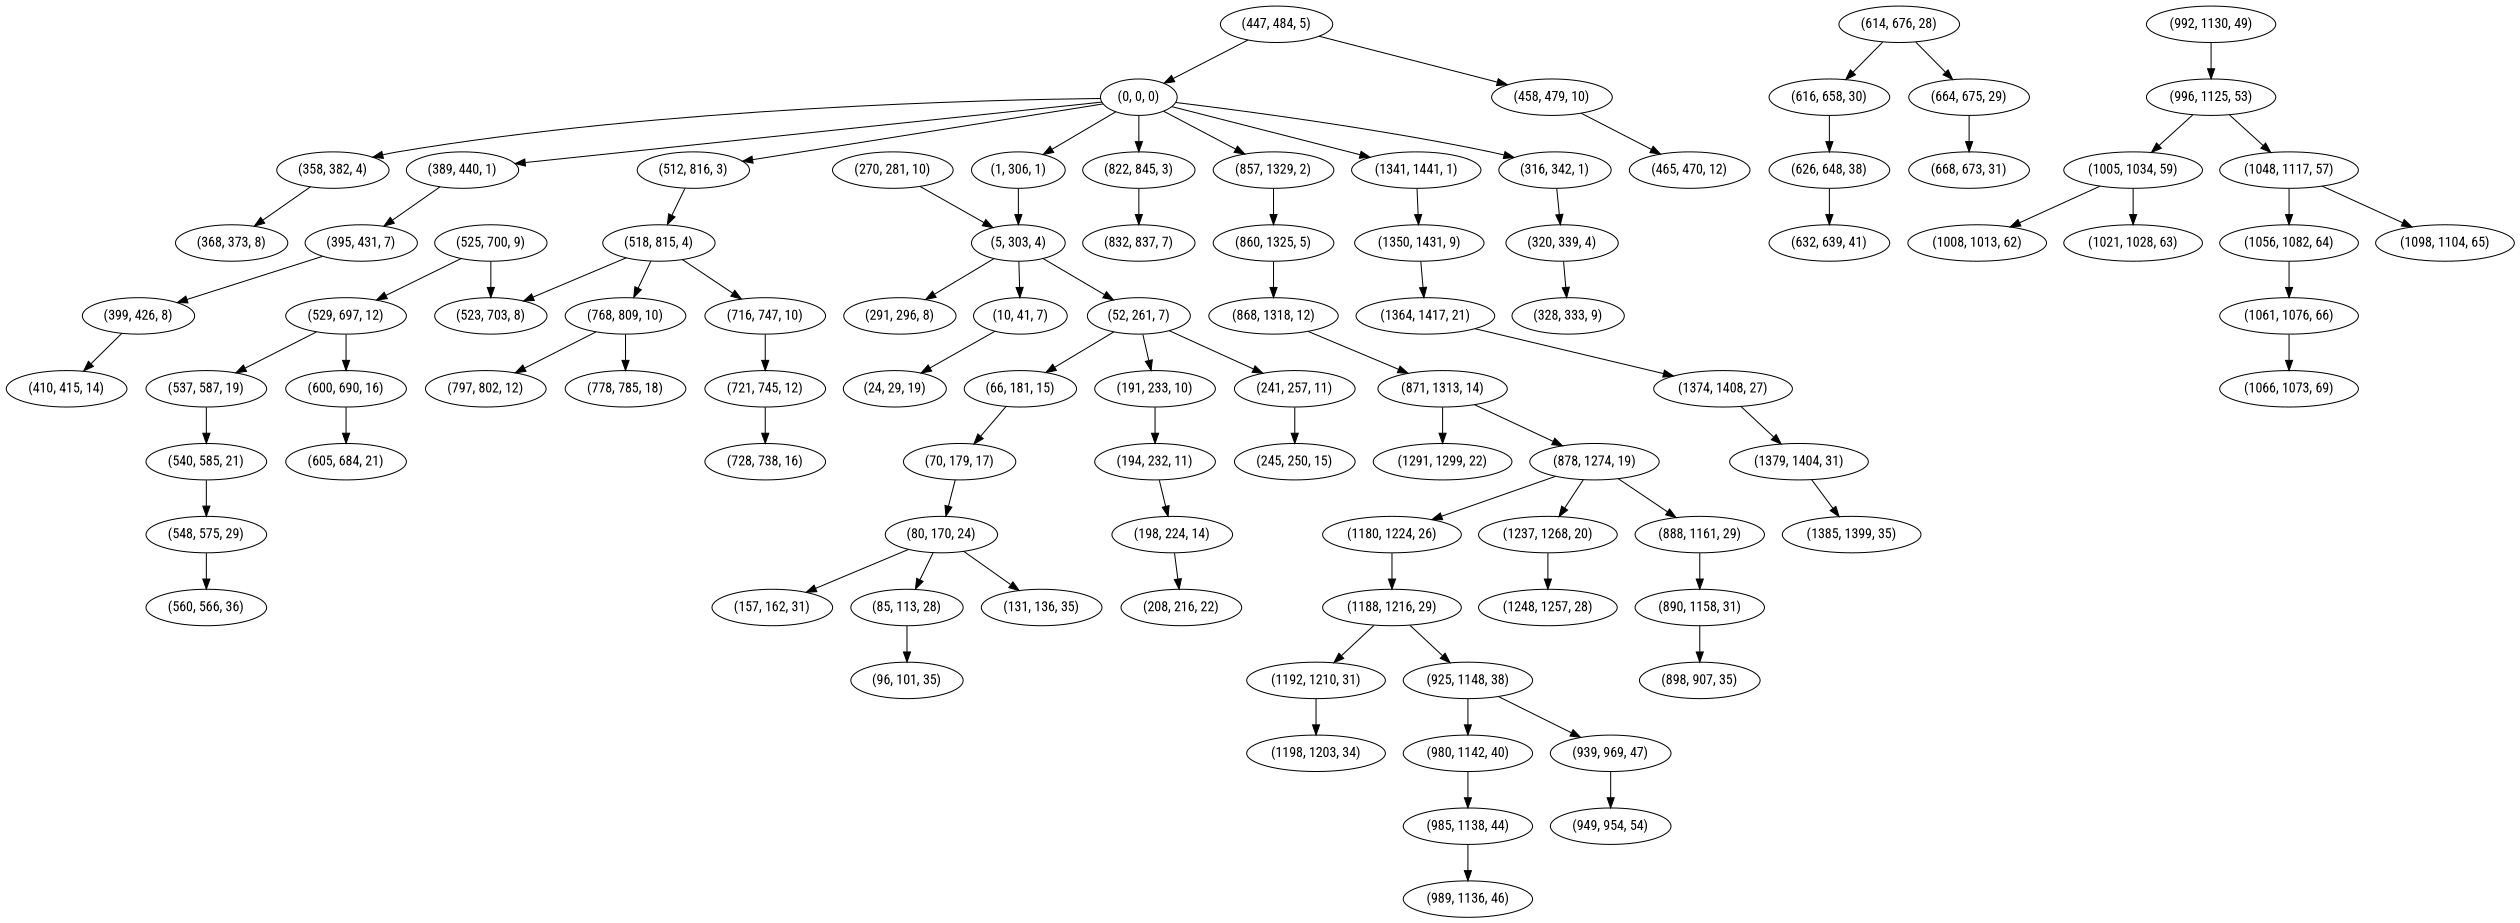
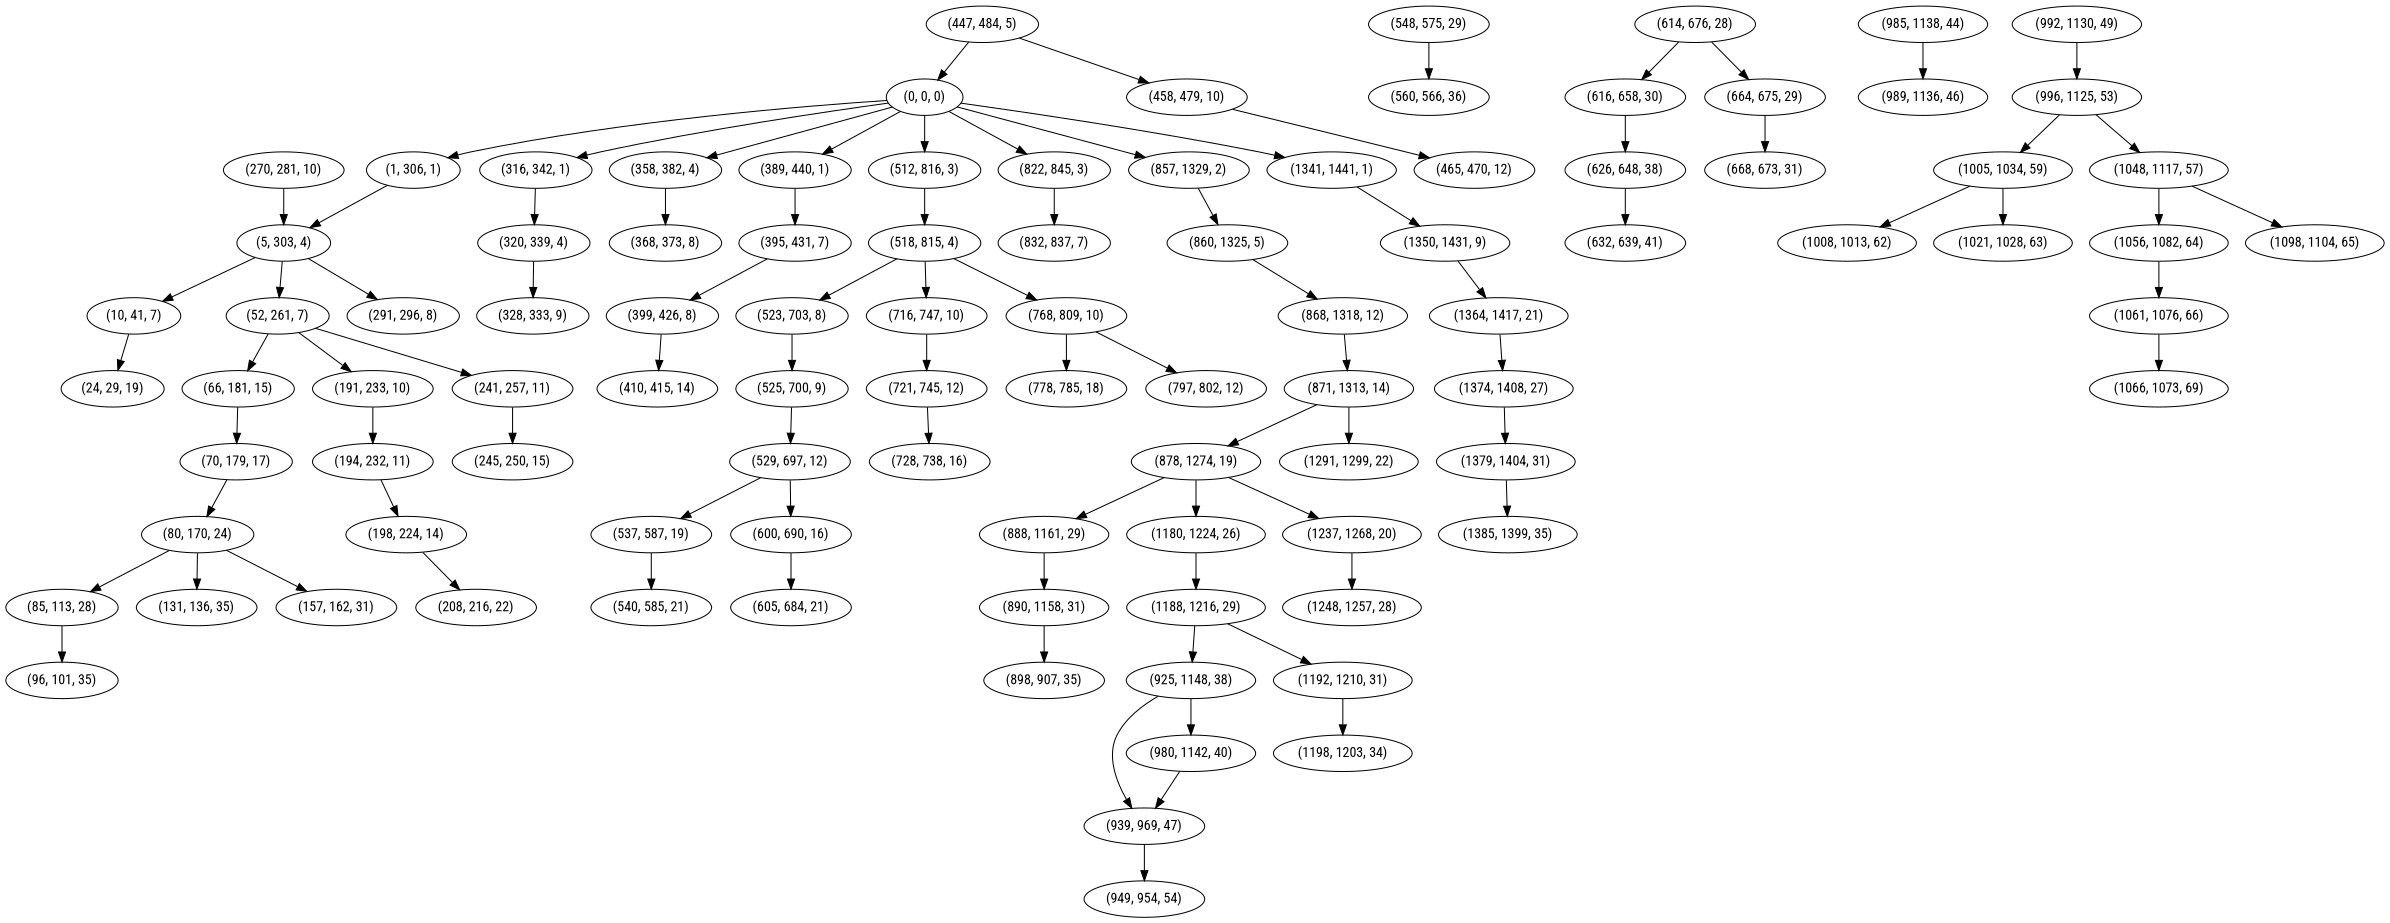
  digraph {
    fontname="Roboto Condensed"
    node [fontname="Roboto Condensed"]
    edge [fontname="Roboto Condensed"]
    "(0, 0, 0)"
    "(1, 306, 1)"
    "(316, 342, 1)"
    "(358, 382, 4)"
    "(389, 440, 1)"
    "(512, 816, 3)"
    "(822, 845, 3)"
    "(857, 1329, 2)"
    "(1341, 1441, 1)"
    "(5, 303, 4)"
    "(320, 339, 4)"
    "(368, 373, 8)"
    "(395, 431, 7)"
    "(447, 484, 5)"
    "(458, 479, 10)"
    "(518, 815, 4)"
    "(832, 837, 7)"
    "(860, 1325, 5)"
    "(1350, 1431, 9)"
    "(10, 41, 7)"
    "(52, 261, 7)"
    "(291, 296, 8)"
    "(24, 29, 19)"
    "(66, 181, 15)"
    "(191, 233, 10)"
    "(241, 257, 11)"
    "(270, 281, 10)"
    "(70, 179, 17)"
    "(194, 232, 11)"
    "(245, 250, 15)"
    "(80, 170, 24)"
    "(85, 113, 28)"
    "(131, 136, 35)"
    "(157, 162, 31)"
    "(96, 101, 35)"
    "(198, 224, 14)"
    "(208, 216, 22)"
    "(328, 333, 9)"
    "(399, 426, 8)"
    "(410, 415, 14)"
    "(465, 470, 12)"
    "(523, 703, 8)"
    "(716, 747, 10)"
    "(768, 809, 10)"
    "(525, 700, 9)"
    "(721, 745, 12)"
    "(778, 785, 18)"
    "(797, 802, 12)"
    "(529, 697, 12)"
    "(537, 587, 19)"
    "(600, 690, 16)"
    "(540, 585, 21)"
    "(605, 684, 21)"
    "(548, 575, 29)"
    "(560, 566, 36)"
    "(614, 676, 28)"
    "(616, 658, 30)"
    "(664, 675, 29)"
    "(626, 648, 38)"
    "(668, 673, 31)"
    "(632, 639, 41)"
    "(728, 738, 16)"
    "(868, 1318, 12)"
    "(871, 1313, 14)"
    "(878, 1274, 19)"
    "(1291, 1299, 22)"
    "(888, 1161, 29)"
    "(1180, 1224, 26)"
    "(1237, 1268, 20)"
    "(890, 1158, 31)"
    "(1188, 1216, 29)"
    "(1248, 1257, 28)"
    "(898, 907, 35)"
    "(925, 1148, 38)"
    "(939, 969, 47)"
    "(980, 1142, 40)"
    "(949, 954, 54)"
    "(985, 1138, 44)"
    "(989, 1136, 46)"
    "(992, 1130, 49)"
    "(996, 1125, 53)"
    "(1005, 1034, 59)"
    "(1048, 1117, 57)"
    "(1008, 1013, 62)"
    "(1021, 1028, 63)"
    "(1056, 1082, 64)"
    "(1098, 1104, 65)"
    "(1061, 1076, 66)"
    "(1066, 1073, 69)"
    "(1192, 1210, 31)"
    "(1198, 1203, 34)"
    "(1364, 1417, 21)"
    "(1374, 1408, 27)"
    "(1379, 1404, 31)"
    "(1385, 1399, 35)"
    "(0, 0, 0)" -> "(1, 306, 1)"
    "(0, 0, 0)" -> "(316, 342, 1)"
    "(0, 0, 0)" -> "(358, 382, 4)"
    "(0, 0, 0)" -> "(389, 440, 1)"
    "(0, 0, 0)" -> "(512, 816, 3)"
    "(0, 0, 0)" -> "(822, 845, 3)"
    "(0, 0, 0)" -> "(857, 1329, 2)"
    "(0, 0, 0)" -> "(1341, 1441, 1)"
    "(1, 306, 1)" -> "(5, 303, 4)"
    "(316, 342, 1)" -> "(320, 339, 4)"
    "(358, 382, 4)" -> "(368, 373, 8)"
    "(389, 440, 1)" -> "(395, 431, 7)"
    "(512, 816, 3)" -> "(518, 815, 4)"
    "(822, 845, 3)" -> "(832, 837, 7)"
    "(857, 1329, 2)" -> "(860, 1325, 5)"
    "(1341, 1441, 1)" -> "(1350, 1431, 9)"
    "(5, 303, 4)" -> "(10, 41, 7)"
    "(5, 303, 4)" -> "(52, 261, 7)"
    "(5, 303, 4)" -> "(291, 296, 8)"
    "(320, 339, 4)" -> "(328, 333, 9)"
    "(395, 431, 7)" -> "(399, 426, 8)"
    "(447, 484, 5)" -> "(0, 0, 0)"
    "(447, 484, 5)" -> "(458, 479, 10)"
    "(458, 479, 10)" -> "(465, 470, 12)"
    "(518, 815, 4)" -> "(523, 703, 8)"
    "(518, 815, 4)" -> "(716, 747, 10)"
    "(518, 815, 4)" -> "(768, 809, 10)"
    "(860, 1325, 5)" -> "(868, 1318, 12)"
    "(1350, 1431, 9)" -> "(1364, 1417, 21)"
    "(10, 41, 7)" -> "(24, 29, 19)"
    "(52, 261, 7)" -> "(66, 181, 15)"
    "(52, 261, 7)" -> "(191, 233, 10)"
    "(52, 261, 7)" -> "(241, 257, 11)"
    "(66, 181, 15)" -> "(70, 179, 17)"
    "(191, 233, 10)" -> "(194, 232, 11)"
    "(241, 257, 11)" -> "(245, 250, 15)"
    "(270, 281, 10)" -> "(5, 303, 4)"
    "(70, 179, 17)" -> "(80, 170, 24)"
    "(194, 232, 11)" -> "(198, 224, 14)"
    "(80, 170, 24)" -> "(85, 113, 28)"
    "(80, 170, 24)" -> "(131, 136, 35)"
    "(80, 170, 24)" -> "(157, 162, 31)"
    "(85, 113, 28)" -> "(96, 101, 35)"
    "(198, 224, 14)" -> "(208, 216, 22)"
    "(399, 426, 8)" -> "(410, 415, 14)"
-   "(525, 700, 9)" -> "(523, 703, 8)"
+   "(523, 703, 8)" -> "(525, 700, 9)"
    "(716, 747, 10)" -> "(721, 745, 12)"
    "(768, 809, 10)" -> "(778, 785, 18)"
    "(768, 809, 10)" -> "(797, 802, 12)"
    "(525, 700, 9)" -> "(529, 697, 12)"
    "(721, 745, 12)" -> "(728, 738, 16)"
    "(529, 697, 12)" -> "(537, 587, 19)"
    "(529, 697, 12)" -> "(600, 690, 16)"
    "(537, 587, 19)" -> "(540, 585, 21)"
    "(600, 690, 16)" -> "(605, 684, 21)"
-   "(540, 585, 21)" -> "(548, 575, 29)"
    "(548, 575, 29)" -> "(560, 566, 36)"
    "(614, 676, 28)" -> "(616, 658, 30)"
    "(614, 676, 28)" -> "(664, 675, 29)"
    "(616, 658, 30)" -> "(626, 648, 38)"
    "(664, 675, 29)" -> "(668, 673, 31)"
    "(626, 648, 38)" -> "(632, 639, 41)"
    "(868, 1318, 12)" -> "(871, 1313, 14)"
    "(871, 1313, 14)" -> "(878, 1274, 19)"
    "(871, 1313, 14)" -> "(1291, 1299, 22)"
    "(878, 1274, 19)" -> "(888, 1161, 29)"
    "(878, 1274, 19)" -> "(1180, 1224, 26)"
    "(878, 1274, 19)" -> "(1237, 1268, 20)"
    "(888, 1161, 29)" -> "(890, 1158, 31)"
    "(1180, 1224, 26)" -> "(1188, 1216, 29)"
    "(1237, 1268, 20)" -> "(1248, 1257, 28)"
    "(890, 1158, 31)" -> "(898, 907, 35)"
    "(1188, 1216, 29)" -> "(925, 1148, 38)"
    "(1188, 1216, 29)" -> "(1192, 1210, 31)"
    "(925, 1148, 38)" -> "(939, 969, 47)"
    "(925, 1148, 38)" -> "(980, 1142, 40)"
    "(939, 969, 47)" -> "(949, 954, 54)"
-   "(980, 1142, 40)" -> "(985, 1138, 44)"
+   "(980, 1142, 40)" -> "(939, 969, 47)"
    "(985, 1138, 44)" -> "(989, 1136, 46)"
    "(992, 1130, 49)" -> "(996, 1125, 53)"
    "(996, 1125, 53)" -> "(1005, 1034, 59)"
    "(996, 1125, 53)" -> "(1048, 1117, 57)"
    "(1005, 1034, 59)" -> "(1008, 1013, 62)"
    "(1005, 1034, 59)" -> "(1021, 1028, 63)"
    "(1048, 1117, 57)" -> "(1056, 1082, 64)"
    "(1048, 1117, 57)" -> "(1098, 1104, 65)"
    "(1056, 1082, 64)" -> "(1061, 1076, 66)"
    "(1061, 1076, 66)" -> "(1066, 1073, 69)"
    "(1192, 1210, 31)" -> "(1198, 1203, 34)"
    "(1364, 1417, 21)" -> "(1374, 1408, 27)"
    "(1374, 1408, 27)" -> "(1379, 1404, 31)"
    "(1379, 1404, 31)" -> "(1385, 1399, 35)"
  }
